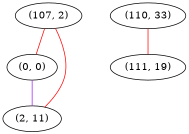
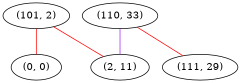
  graph {
    edge [color=red weight=1]
    "(0, 0)"
    "(2, 11)"
-   "(107, 2)"
+   "(107, 2)" [label="(101, 2)"]
    "(110, 33)"
-   "(111, 19)"
-   "(0, 0)" -- "(2, 11)" [color=purple weight=4]
+   "(111, 19)" [label="(111, 29)"]
+   "(110, 33)" -- "(2, 11)" [color=purple weight=4]
    "(107, 2)" -- "(0, 0)"
    "(107, 2)" -- "(2, 11)"
    "(110, 33)" -- "(111, 19)"
  }
